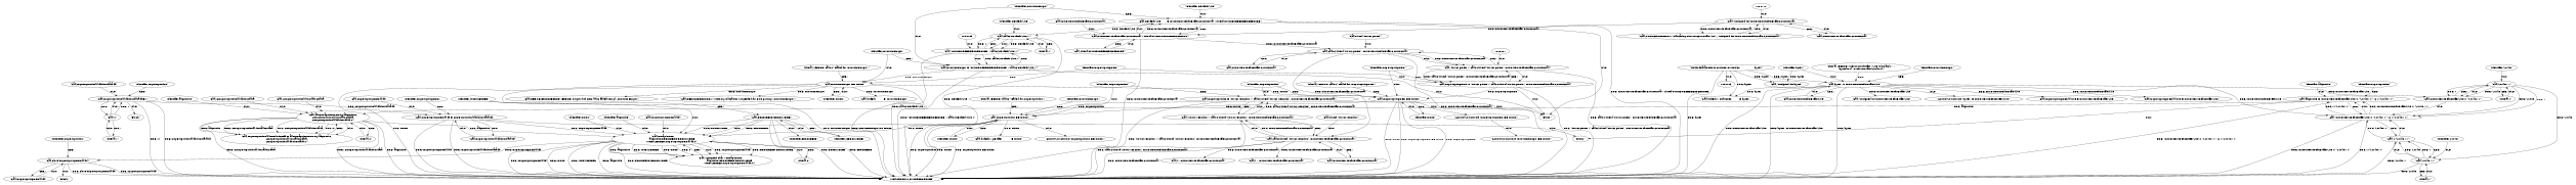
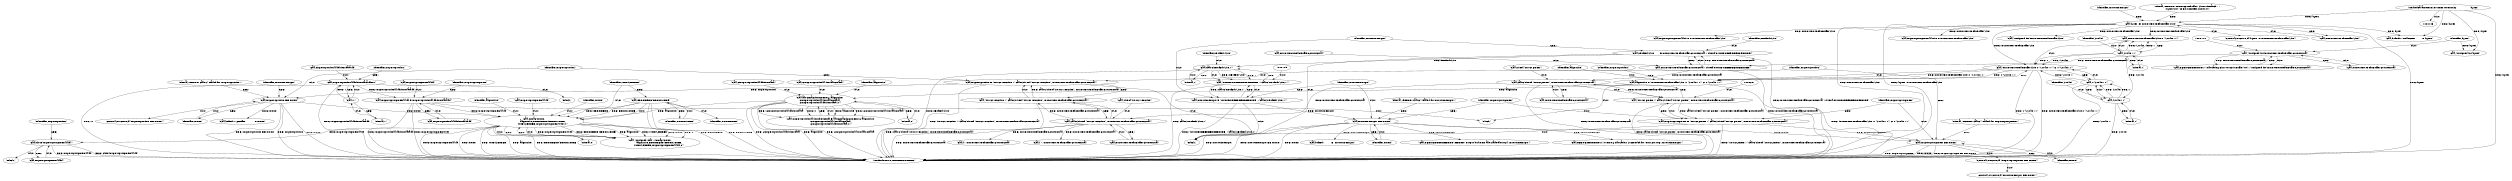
  digraph {
    n1 [label="(Call,close(m_pOutput_pmem[i].fd))"]
    n2 [label="(Call,m_pOutput_pmem[i].fd)"]
    n3 [label="(Block,)"]
    n4 [label="(MethodReturn,OMX_ERRORTYPE)"]
    n5 [label="(Call,mmap(NULL,\n                        align_size,PROT_READ|PROT_WRITE,\n                        MAP_SHARED,m_pOutput_pmem[i].fd,0))"]
    n6 [label="(Literal,0)"]
    n7 [label="(Call,(unsigned char *)mmap(NULL,\n                        align_size,PROT_READ|PROT_WRITE,\n                        MAP_SHARED,m_pOutput_pmem[i].fd,0))"]
    n8 [label="(Call,m_pOutput_ion == NULL)"]
    n9 [label="(Identifier,NULL)"]
    n10 [label="(Call,bufHdr->pBuffer            = NULL)"]
    n11 [label="(ControlStructure,if (m_pOutput_ion == NULL))"]
    n12 [label="(Call,m_pOutput_ion = (struct venc_ion *) calloc(sizeof (struct venc_ion), m_sOutPortDef.nBufferCountActual))"]
    n13 [label="(Call,(struct venc_ion *) calloc(sizeof (struct venc_ion), m_sOutPortDef.nBufferCountActual))"]
    n14 [label="(Block,)"]
    n15 [label="(Call,calloc(sizeof (struct venc_ion), m_sOutPortDef.nBufferCountActual))"]
    n16 [label="(Call,i< m_sOutPortDef.nBufferCountActual)"]
    n17 [label="(Call,i < m_sOutPortDef.nBufferCountActual)"]
    n18 [label="(Call,m_sOutPortDef.nBufferCountActual)"]
    n19 [label="(Call,calloc(sizeof (struct pmem), m_sOutPortDef.nBufferCountActual))"]
    n20 [label="(Call,(struct pmem *) calloc(sizeof (struct pmem), m_sOutPortDef.nBufferCountActual))"]
    n21 [label="(Call,m_sOutPortDef.nBufferCountActual)"]
    n22 [label="(Call,m_pOutput_pmem = (struct pmem *) calloc(sizeof (struct pmem), m_sOutPortDef.nBufferCountActual))"]
    n23 [label="(Call,m_sOutPortDef.nBufferCountActual * sizeof(OMX_BUFFERHEADERTYPE))"]
    n24 [label="(Call,nBufHdrSize        = m_sOutPortDef.nBufferCountActual * sizeof(OMX_BUFFERHEADERTYPE))"]
-   n25 [label="(Call,sizeof(OMX_BUFFERHEADERTYPE))"]
    n26 [label="(Call,calloc(nBufHdrSize,1))"]
    n27 [label="(Call,(unsigned int)m_sOutPortDef.nBufferCountActual)"]
    n28 [label="(Call,DEBUG_PRINT_LOW(\"Allocating First Output Buffer(%u)\",(unsigned int)m_sOutPortDef.nBufferCountActual))"]
    n29 [label="(Call,m_sOutPortDef.nBufferCountActual)"]
    n30 [label="(Call,m_pOutput_pmem == NULL)"]
    n31 [label="(Identifier,NULL)"]
    n32 [label="(ControlStructure,if (m_pOutput_pmem == NULL))"]
    n33 [label="(ControlStructure,if (m_out_mem_ptr == NULL))"]
    n34 [label="(Call,m_out_mem_ptr == NULL)"]
    n35 [label="(Call,DEBUG_PRINT_ERROR(\"ERROR: Output buf mem alloc failed[0x%p]\",m_out_mem_ptr))"]
    n36 [label="(Call,DEBUG_PRINT_LOW(\"Memory Allocation Succeeded for OUT port%p\",m_out_mem_ptr))"]
    n37 [label="(Identifier,NULL)"]
    n38 [label="(Call,bufHdr          =  m_out_mem_ptr)"]
    n39 [label="(Call,m_out_mem_ptr = (OMX_BUFFERHEADERTYPE  *)calloc(nBufHdrSize,1))"]
    n40 [label="(Call,(OMX_BUFFERHEADERTYPE  *)calloc(nBufHdrSize,1))"]
    n41 [label="(Literal,1)"]
    n42 [label="(Call,alloc_map_ion_memory(align_size,\n &m_pOutput_ion[i].ion_alloc_data,\n &m_pOutput_ion[i].fd_ion_data,0))"]
    n43 [label="(Literal,0)"]
    n44 [label="(Call,m_pOutput_ion[i].ion_device_fd = alloc_map_ion_memory(align_size,\n &m_pOutput_ion[i].ion_alloc_data,\n &m_pOutput_ion[i].fd_ion_data,0))"]
    n45 [label="(Call,align_size = (m_sOutPortDef.nBufferSize + (SZ_4K - 1)) & ~(SZ_4K - 1))"]
    n46 [label="(Call,(m_sOutPortDef.nBufferSize + (SZ_4K - 1)) & ~(SZ_4K - 1))"]
    n47 [label="(Block,)"]
    n48 [label="(Call,~(SZ_4K - 1))"]
    n49 [label="(Call,SZ_4K - 1)"]
    n50 [label="(Call,bytes != m_sOutPortDef.nBufferSize)"]
    n51 [label="(ControlStructure,if (bytes != m_sOutPortDef.nBufferSize))"]
    n52 [label="(Call,m_sOutPortDef.nBufferSize)"]
    n53 [label="(Call,m_pOutput_pmem[i].size = m_sOutPortDef.nBufferSize)"]
    n54 [label="(Call,m_pOutput_pmem[i].size = m_sOutPortDef.nBufferSize)"]
    n55 [label="(Call,m_sOutPortDef.nBufferSize + (SZ_4K - 1))"]
    n56 [label="(Call,bufHdr->nAllocLen          = bytes)"]
    n57 [label="(Call,(unsigned int)m_sOutPortDef.nBufferSize)"]
    n58 [label="(Call,SZ_4K - 1)"]
    n59 [label="(Call,(unsigned int)bytes)"]
    n60 [label="(MethodParameterIn,OMX_IN OMX_U32                   bytes)"]
    1000103
    n62 [label="(Literal,1)"]
    n63 [label="(Literal,1)"]
    n64 [label="(Call,PROT_READ|PROT_WRITE)"]
    n65 [label="(Identifier,PROT_WRITE)"]
    n66 [label="(Identifier,PROT_READ)"]
    n67 [label="(Call,m_pOutput_pmem[i].fd = m_pOutput_ion[i].fd_ion_data.fd)"]
    n68 [label="(Call,m_pOutput_ion[i].fd_ion_data.fd)"]
    n69 [label="(Call,m_pOutput_ion[i].fd_ion_data.fd=-1)"]
    n70 [label="(Call,-1)"]
    n71 [label="(Block,)"]
    n72 [label="(Literal,1)"]
    n73 [label="(Identifier,m_out_mem_ptr)"]
    n74 [label="(Identifier,m_out_mem_ptr)"]
    n75 [label="(Identifier,nBufHdrSize)"]
    n76 [label="(Identifier,align_size)"]
    n77 [label="(Identifier,bytes)"]
    n78 [label="(Identifier,SZ_4K)"]
    n79 [label="(Identifier,m_pOutput_pmem)"]
    n80 [label="(Call,&m_pOutput_ion[i].fd_ion_data)"]
    n81 [label="(Identifier,nBufHdrSize)"]
    n82 [label="(Identifier,m_pOutput_pmem)"]
    n83 [label="(Identifier,m_pOutput_pmem)"]
    n84 [label="(Call,m_pOutput_pmem[i].fd)"]
    n85 [label="(Call,&m_pOutput_ion[i].ion_alloc_data)"]
    n86 [label="(Identifier,m_pOutput_ion)"]
    n87 [label="(Identifier,align_size)"]
    n88 [label="(Identifier,m_pOutput_ion)"]
    n89 [label="(Call,m_pOutput_ion[i].fd_ion_data.fd)"]
    n90 [label="(Identifier,align_size)"]
    n91 [label="(Literal,\"ERROR: use_output_buffer: Size Mismatch!! \"\n \"bytes[%u] != Port.nBufferSize[%u]\")"]
    n92 [label="(Literal,\"ERROR: calloc() Failed for m_pOutput_ion\")"]
    n93 [label="(Identifier,m_out_mem_ptr)"]
    n94 [label="(Identifier,m_pOutput_ion)"]
    n95 [label="(Call,m_sOutPortDef.nBufferCountActual)"]
    n96 [label="(Identifier,MAP_SHARED)"]
    n97 [label="(Identifier,SZ_4K)"]
    n98 [label="(Call,sizeof (struct pmem))"]
    n99 [label="(Literal,\"ERROR: calloc() Failed for m_pOutput_pmem\")"]
    n100 [label="(Literal,\"ERROR: calloc() Failed for m_out_mem_ptr\")"]
    n101 [label="(Call,sizeof (struct venc_ion))"]
    n102 [label="(Identifier,m_out_mem_ptr)"]
    n103 [label="(Identifier,NULL)"]
    n104 [label="(Identifier,m_pOutput_ion)"]
    n105 [label="(Identifier,m_pOutput_ion)"]
    n106 [label="(Call,m_pOutput_pmem[i].fd)"]
    1000170
    1000201
    1000185
    n1 -> n2 [label="CFG: "]
    n1 -> n3 [label="AST: "]
    n1 -> n4 [label="DDG: m_pOutput_pmem[i].fd"]
    n1 -> n4 [label="DDG: close(m_pOutput_pmem[i].fd)"]
    n2 -> n1 [label="AST: "]
    n5 -> n1 [label="DDG: m_pOutput_pmem[i].fd"]
    n5 -> n4 [label="DDG: NULL"]
    n5 -> n4 [label="DDG: MAP_SHARED"]
    n5 -> n4 [label="DDG: align_size"]
    n5 -> n4 [label="DDG: PROT_READ|PROT_WRITE"]
    n5 -> n4 [label="DDG: m_pOutput_pmem[i].fd"]
    n5 -> n6 [label="CFG: "]
    n5 -> n7 [label="AST: "]
    n5 -> n7 [label="DDG: m_pOutput_pmem[i].fd"]
    n5 -> n7 [label="DDG: PROT_READ|PROT_WRITE"]
    n5 -> n7 [label="DDG: align_size"]
    n5 -> n7 [label="DDG: MAP_SHARED"]
    n5 -> n7 [label="DDG: NULL"]
    n5 -> n7 [label="DDG: 0"]
    n6 -> n5 [label="AST: "]
    n7 -> n5 [label="CFG: "]
    n8 -> n4 [label="DDG: m_pOutput_ion == NULL"]
    n8 -> n4 [label="DDG: m_pOutput_ion"]
    n8 -> n4 [label="DDG: NULL"]
    n8 -> n5 [label="DDG: NULL"]
    n8 -> n9 [label="CFG: "]
    n8 -> n10 [label="DDG: NULL"]
    n8 -> n11 [label="AST: "]
    n9 -> n8 [label="AST: "]
    n12 -> n4 [label="DDG: (struct venc_ion *) calloc(sizeof (struct venc_ion), m_sOutPortDef.nBufferCountActual)"]
    n12 -> n8 [label="DDG: m_pOutput_ion"]
    n12 -> n13 [label="CFG: "]
    n12 -> n14 [label="AST: "]
    n13 -> n4 [label="DDG: calloc(sizeof (struct venc_ion), m_sOutPortDef.nBufferCountActual)"]
    n13 -> n12 [label="AST: "]
    n13 -> n12 [label="DDG: calloc(sizeof (struct venc_ion), m_sOutPortDef.nBufferCountActual)"]
    n13 -> n15 [label="CFG: "]
    n15 -> n4 [label="DDG: m_sOutPortDef.nBufferCountActual"]
    n15 -> n13 [label="AST: "]
    n15 -> n13 [label="DDG: m_sOutPortDef.nBufferCountActual"]
    n15 -> n16 [label="DDG: m_sOutPortDef.nBufferCountActual"]
    n15 -> n17 [label="DDG: m_sOutPortDef.nBufferCountActual"]
    n15 -> n18 [label="CFG: "]
    n18 -> n15 [label="AST: "]
    n19 -> n4 [label="DDG: m_sOutPortDef.nBufferCountActual"]
    n19 -> n15 [label="DDG: m_sOutPortDef.nBufferCountActual"]
    n19 -> n20 [label="AST: "]
    n19 -> n20 [label="DDG: m_sOutPortDef.nBufferCountActual"]
    n19 -> n21 [label="CFG: "]
    n20 -> n4 [label="DDG: calloc(sizeof (struct pmem), m_sOutPortDef.nBufferCountActual)"]
    n20 -> n19 [label="CFG: "]
    n20 -> n22 [label="AST: "]
    n20 -> n22 [label="DDG: calloc(sizeof (struct pmem), m_sOutPortDef.nBufferCountActual)"]
    n21 -> n19 [label="AST: "]
    n22 -> n4 [label="DDG: (struct pmem *) calloc(sizeof (struct pmem), m_sOutPortDef.nBufferCountActual)"]
    n22 -> n14 [label="AST: "]
    n22 -> n20 [label="CFG: "]
    n22 -> n30 [label="DDG: m_pOutput_pmem"]
    n23 -> n4 [label="DDG: m_sOutPortDef.nBufferCountActual"]
    n23 -> n19 [label="DDG: m_sOutPortDef.nBufferCountActual"]
    n23 -> n24 [label="AST: "]
    n23 -> n24 [label="DDG: m_sOutPortDef.nBufferCountActual"]
-   n23 -> n25 [label="CFG: "]
    n24 -> n4 [label="DDG: m_sOutPortDef.nBufferCountActual * sizeof(OMX_BUFFERHEADERTYPE)"]
    n24 -> n14 [label="AST: "]
    n24 -> n23 [label="CFG: "]
    n24 -> n26 [label="DDG: nBufHdrSize"]
-   n25 -> n23 [label="AST: "]
    n26 -> n4 [label="DDG: nBufHdrSize"]
    n26 -> n40 [label="AST: "]
    n26 -> n40 [label="DDG: nBufHdrSize"]
    n26 -> n40 [label="DDG: 1"]
    n26 -> n41 [label="CFG: "]
    n27 -> n23 [label="DDG: m_sOutPortDef.nBufferCountActual"]
    n27 -> n28 [label="AST: "]
    n27 -> n28 [label="DDG: m_sOutPortDef.nBufferCountActual"]
    n27 -> n29 [label="CFG: "]
    n28 -> n27 [label="CFG: "]
    n29 -> n27 [label="AST: "]
    n30 -> n4 [label="DDG: m_pOutput_pmem == NULL"]
    n30 -> n4 [label="DDG: m_pOutput_pmem"]
    n30 -> n4 [label="DDG: NULL"]
-   n30 -> n8 [label="DDG: NULL"]
    n30 -> n31 [label="CFG: "]
    n30 -> n32 [label="AST: "]
    n31 -> n30 [label="AST: "]
    n32 -> n33 [label="AST: "]
    n34 -> n4 [label="DDG: m_out_mem_ptr == NULL"]
    n34 -> n4 [label="DDG: m_out_mem_ptr"]
    n34 -> n4 [label="DDG: NULL"]
    n34 -> n30 [label="DDG: NULL"]
    n34 -> n35 [label="DDG: m_out_mem_ptr"]
    n34 -> n36 [label="DDG: m_out_mem_ptr"]
    n34 -> n37 [label="CFG: "]
    n34 -> n38 [label="DDG: m_out_mem_ptr"]
    n37 -> n34 [label="AST: "]
    n39 -> n4 [label="DDG: (OMX_BUFFERHEADERTYPE  *)calloc(nBufHdrSize,1)"]
    n39 -> n14 [label="AST: "]
    n39 -> n34 [label="DDG: m_out_mem_ptr"]
    n39 -> n40 [label="CFG: "]
    n40 -> n4 [label="DDG: calloc(nBufHdrSize,1)"]
    n40 -> n26 [label="CFG: "]
    n40 -> n39 [label="AST: "]
    n40 -> n39 [label="DDG: calloc(nBufHdrSize,1)"]
    n41 -> n26 [label="AST: "]
    n42 -> n4 [label="DDG: &m_pOutput_ion[i].fd_ion_data"]
    n42 -> n4 [label="DDG: align_size"]
    n42 -> n4 [label="DDG: &m_pOutput_ion[i].ion_alloc_data"]
    n42 -> n5 [label="DDG: align_size"]
    n42 -> n43 [label="CFG: "]
    n42 -> n44 [label="AST: "]
    n42 -> n44 [label="DDG: align_size"]
    n42 -> n44 [label="DDG: &m_pOutput_ion[i].ion_alloc_data"]
    n42 -> n44 [label="DDG: &m_pOutput_ion[i].fd_ion_data"]
    n42 -> n44 [label="DDG: 0"]
    n43 -> n42 [label="AST: "]
    n44 -> n42 [label="CFG: "]
    n45 -> n4 [label="DDG: (m_sOutPortDef.nBufferSize + (SZ_4K - 1)) & ~(SZ_4K - 1)"]
    n45 -> n42 [label="DDG: align_size"]
    n45 -> n46 [label="CFG: "]
    n45 -> n47 [label="AST: "]
    n46 -> n4 [label="DDG: ~(SZ_4K - 1)"]
    n46 -> n4 [label="DDG: m_sOutPortDef.nBufferSize + (SZ_4K - 1)"]
    n46 -> n45 [label="AST: "]
    n46 -> n45 [label="DDG: m_sOutPortDef.nBufferSize + (SZ_4K - 1)"]
    n46 -> n45 [label="DDG: ~(SZ_4K - 1)"]
    n46 -> n48 [label="CFG: "]
    n48 -> n4 [label="DDG: SZ_4K - 1"]
    n48 -> n46 [label="AST: "]
    n48 -> n46 [label="DDG: SZ_4K - 1"]
    n48 -> n49 [label="CFG: "]
    n49 -> n4 [label="DDG: SZ_4K"]
    n49 -> n48 [label="AST: "]
    n49 -> n48 [label="DDG: SZ_4K"]
    n49 -> n48 [label="DDG: 1"]
    n49 -> n63 [label="CFG: "]
    n50 -> n4 [label="DDG: bytes"]
    n50 -> n4 [label="DDG: m_sOutPortDef.nBufferSize"]
    n50 -> n4 [label="DDG: bytes != m_sOutPortDef.nBufferSize"]
    n50 -> n46 [label="DDG: m_sOutPortDef.nBufferSize"]
    n50 -> n51 [label="AST: "]
    n50 -> n52 [label="CFG: "]
    n50 -> n53 [label="DDG: m_sOutPortDef.nBufferSize"]
    n50 -> n54 [label="DDG: m_sOutPortDef.nBufferSize"]
    n50 -> n55 [label="DDG: m_sOutPortDef.nBufferSize"]
    n50 -> n56 [label="DDG: bytes"]
    n50 -> n57 [label="DDG: m_sOutPortDef.nBufferSize"]
    n52 -> n50 [label="AST: "]
    n55 -> n46 [label="AST: "]
    n55 -> n58 [label="CFG: "]
    n58 -> n46 [label="DDG: SZ_4K"]
    n58 -> n46 [label="DDG: 1"]
    n58 -> n49 [label="DDG: SZ_4K"]
    n58 -> n55 [label="AST: "]
    n58 -> n55 [label="DDG: SZ_4K"]
    n58 -> n55 [label="DDG: 1"]
    n58 -> n62 [label="CFG: "]
    n60 -> n4 [label="DDG: bytes"]
    n60 -> n50 [label="DDG: bytes"]
    n60 -> n56 [label="DDG: bytes"]
    n60 -> n59 [label="DDG: bytes"]
    n60 -> 1000103 [label="AST: "]
    n62 -> n58 [label="AST: "]
    n63 -> n49 [label="AST: "]
    n64 -> n4 [label="DDG: PROT_WRITE"]
    n64 -> n4 [label="DDG: PROT_READ"]
    n64 -> n5 [label="AST: "]
    n64 -> n5 [label="DDG: PROT_READ"]
    n64 -> n5 [label="DDG: PROT_WRITE"]
    n64 -> n65 [label="CFG: "]
    n64 -> n66 [label="AST: "]
    n65 -> n64 [label="AST: "]
    n67 -> n4 [label="DDG: m_pOutput_ion[i].fd_ion_data.fd"]
    n67 -> n4 [label="DDG: m_pOutput_pmem[i].fd"]
    n67 -> n5 [label="DDG: m_pOutput_pmem[i].fd"]
    n67 -> n47 [label="AST: "]
    n67 -> n68 [label="CFG: "]
    n68 -> n67 [label="AST: "]
    n69 -> n4 [label="DDG: -1"]
    n69 -> n4 [label="DDG: m_pOutput_ion[i].fd_ion_data.fd"]
    n69 -> n67 [label="DDG: m_pOutput_ion[i].fd_ion_data.fd"]
    n69 -> n70 [label="CFG: "]
    n69 -> n71 [label="AST: "]
    n70 -> n69 [label="AST: "]
    n70 -> n69 [label="DDG: 1"]
    n70 -> n72 [label="CFG: "]
    n72 -> n70 [label="AST: "]
    n73 -> n24 [label="CFG: "]
    n73 -> n39 [label="AST: "]
    n74 -> n34 [label="AST: "]
    n74 -> n39 [label="CFG: "]
    n75 -> n26 [label="AST: "]
    n76 -> n45 [label="AST: "]
-   n77 -> n50 [label="AST: "]
+   n77 -> n27 [label="AST: "]
    n77 -> n59 [label="DDG: bytes"]
    n78 -> n58 [label="AST: "]
    n79 -> n22 [label="AST: "]
    n79 -> n34 [label="CFG: "]
    n80 -> n42 [label="AST: "]
    n81 -> n24 [label="AST: "]
    n82 -> n22 [label="CFG: "]
    n82 -> n30 [label="AST: "]
    n83 -> n67 [label="CFG: "]
    n84 -> n5 [label="AST: "]
    n85 -> n42 [label="AST: "]
    n86 -> n8 [label="AST: "]
    n86 -> n12 [label="CFG: "]
    n87 -> n5 [label="AST: "]
    n88 -> n45 [label="CFG: "]
    n89 -> n69 [label="AST: "]
    n90 -> n42 [label="AST: "]
    n91 -> n50 [label="CFG: "]
    n92 -> n8 [label="CFG: "]
    n93 -> n8 [label="CFG: "]
    n94 -> n69 [label="CFG: "]
    n95 -> n23 [label="AST: "]
    n96 -> n5 [label="AST: "]
    n96 -> n64 [label="CFG: "]
    n97 -> n49 [label="AST: "]
    n98 -> n19 [label="AST: "]
    n99 -> n30 [label="CFG: "]
    n100 -> n34 [label="CFG: "]
    n101 -> n15 [label="AST: "]
    n102 -> n50 [label="CFG: "]
    n103 -> n5 [label="AST: "]
    n104 -> n1 [label="CFG: "]
    n105 -> n12 [label="AST: "]
    n105 -> n30 [label="CFG: "]
    n106 -> n67 [label="AST: "]
    1000170 -> n27 [label="AST: "]
    1000201 -> n20 [label="AST: "]
    1000185 -> n40 [label="AST: "]
  }
